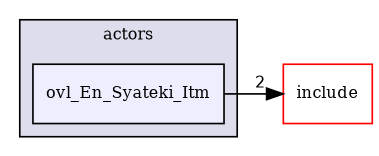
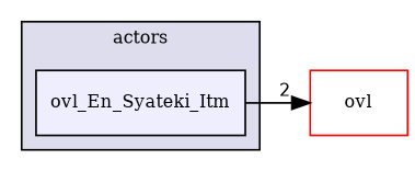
  digraph {
    compound=true
    rankdir=LR
    fontname="DejaVu Serif"
    node [fontname="DejaVu Serif" fontsize=10 shape=box style=filled]
    n1 [fillcolor="#eeeeff" label=ovl_En_Syateki_Itm pencolor=black]
-   n2 [color=red fillcolor=white label=include]
+   n2 [color=red fillcolor=white label=ovl]
    subgraph cluster_1 {
      bgcolor="#ddddee"
      fontsize=10
      label=actors
      pencolor=black
      n1
    }
    n1 -> n2 [headlabel=2 labeldistance=1.5 labelfontname=Helvetica labelfontsize=10 fontname="DejaVu Serif"]
  }
